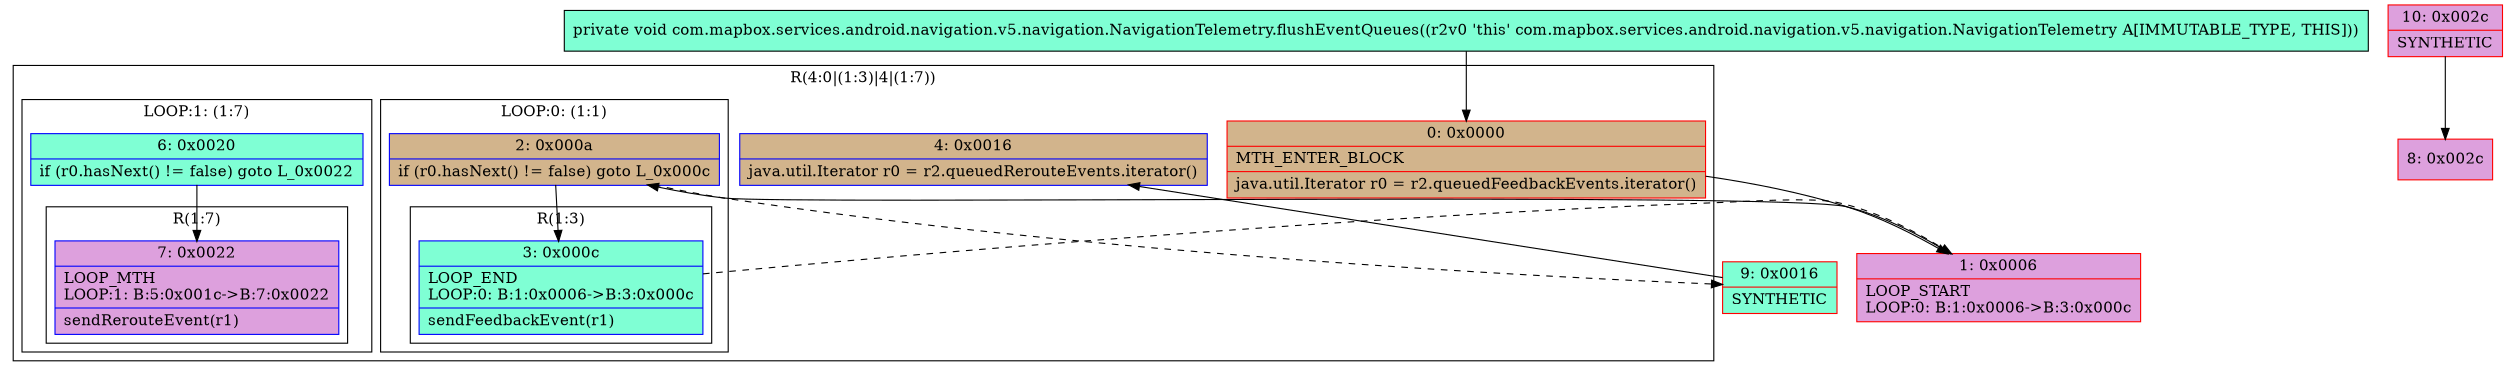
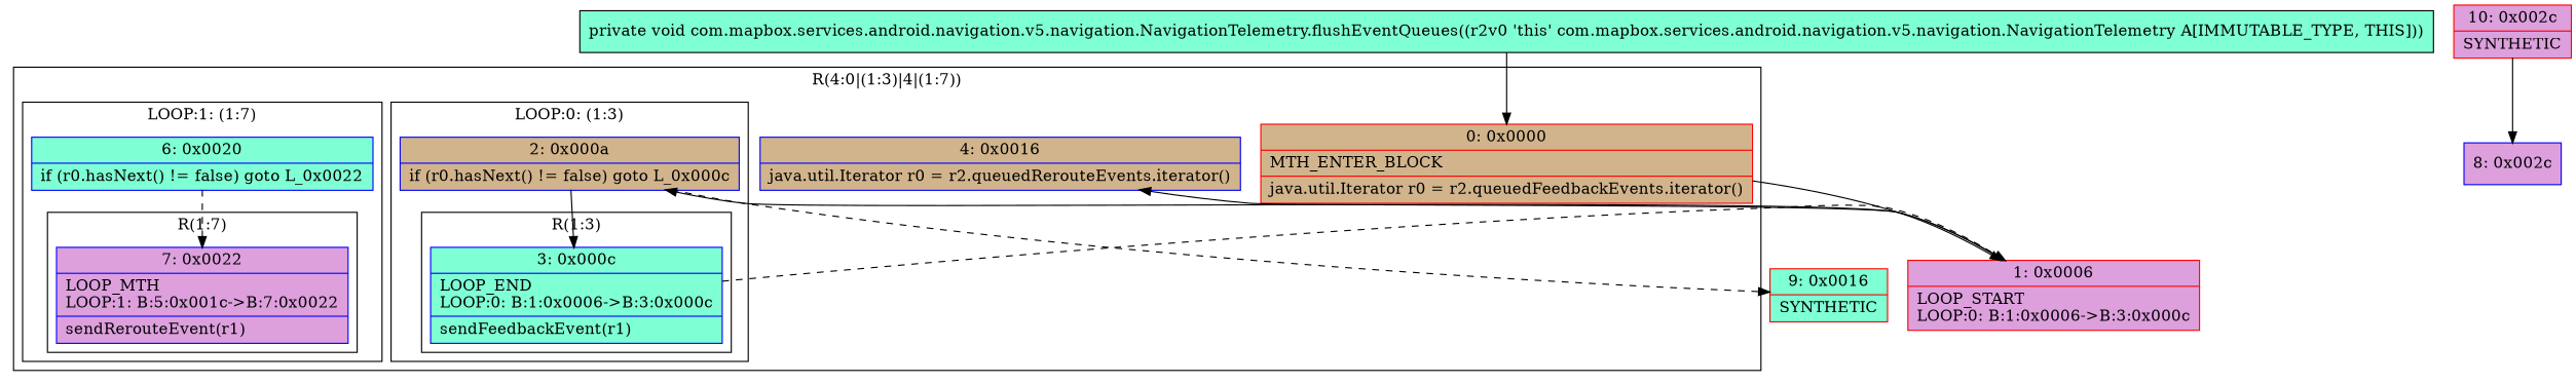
  digraph {
    node [color=blue fillcolor=aquamarine shape=record style=filled]
    n1 [label="{3\:\ 0x000c|LOOP_END\lLOOP:0: B:1:0x0006\-\>B:3:0x000c\l|sendFeedbackEvent(r1)\l}"]
    n2 [fillcolor=tan label="{2\:\ 0x000a|if (r0.hasNext() != false) goto L_0x000c\l}"]
    n3 [fillcolor=plum label="{7\:\ 0x0022|LOOP_MTH\lLOOP:1: B:5:0x001c\-\>B:7:0x0022\l|sendRerouteEvent(r1)\l}"]
    n4 [label="{6\:\ 0x0020|if (r0.hasNext() != false) goto L_0x0022\l}"]
    n5 [color=red fillcolor=tan label="{0\:\ 0x0000|MTH_ENTER_BLOCK\l|java.util.Iterator r0 = r2.queuedFeedbackEvents.iterator()\l}"]
    n6 [fillcolor=tan label="{4\:\ 0x0016|java.util.Iterator r0 = r2.queuedRerouteEvents.iterator()\l}"]
    n7 [color=red fillcolor=plum label="{1\:\ 0x0006|LOOP_START\lLOOP:0: B:1:0x0006\-\>B:3:0x000c\l}"]
    n8 [color=red label="{9\:\ 0x0016|SYNTHETIC\l}"]
    n9 [color=red fillcolor=plum label="{10\:\ 0x002c|SYNTHETIC\l}"]
-   n10 [color=red fillcolor=plum label="{8\:\ 0x002c}"]
+   n10 [fillcolor=plum label="{8\:\ 0x002c}"]
    n11 [label="{private void com.mapbox.services.android.navigation.v5.navigation.NavigationTelemetry.flushEventQueues((r2v0 'this' com.mapbox.services.android.navigation.v5.navigation.NavigationTelemetry A[IMMUTABLE_TYPE, THIS])) }" color=""]
    subgraph cluster_1 {
      label="R(4:0|(1:3)|4|(1:7))"
      n5
      n6
      subgraph cluster_2 {
-       label="LOOP:0: (1:1)"
+       label="LOOP:0: (1:3)"
        n2
        subgraph cluster_3 {
          label="R(1:3)"
          n1
        }
      }
      subgraph cluster_4 {
        label="LOOP:1: (1:7)"
        n4
        subgraph cluster_5 {
          label="R(1:7)"
          n3
        }
      }
    }
    n1 -> n7 [style=dashed]
    n2 -> n1
    n2 -> n8 [style=dashed]
-   n4 -> n3
+   n4 -> n3 [style=dashed]
    n5 -> n7
    n7 -> n2
-   n8 -> n6
+   n7 -> n6
    n9 -> n10
    n11 -> n5
  }
